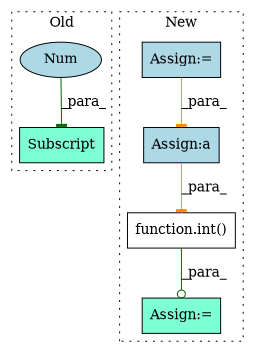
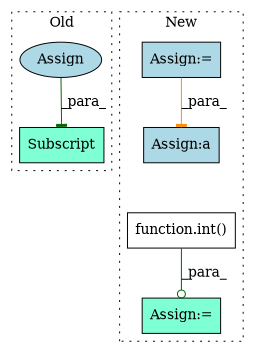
  digraph {
    node [a=68 fillcolor=lightblue l=3 shape=box style=filled]
    edge [arrowhead=tee color=darkgreen]
    n1 [a=63 fillcolor=aquamarine l="10,0" label=Subscript s="2381,0"]
-   n2 [a=76 l=2 label=Num s=2388 shape=ellipse]
+   n2 [a=76 l=2 label=Assign s=2388 shape=ellipse]
    n3 [a=75 fillcolor=white l="4,1" label="function.int()" s="2518,2545"]
    n4 [fillcolor=aquamarine label="Assign:=" s=2515]
    n5 [a=82 label="Assign:a" s=2462]
    n6 [label="Assign:=" s=1627]
    subgraph cluster_1 {
      label=Old
      style=dotted
      n1
      n2
    }
    subgraph cluster_2 {
      label=New
      style=dotted
      n3
      n4
      n5
      n6
    }
    n2 -> n1 [label=_para_]
    n3 -> n4 [arrowhead=odot label=_para_]
-   n5 -> n3 [color=darkorange label=_para_]
    n6 -> n5 [color=darkorange label=_para_]
  }
